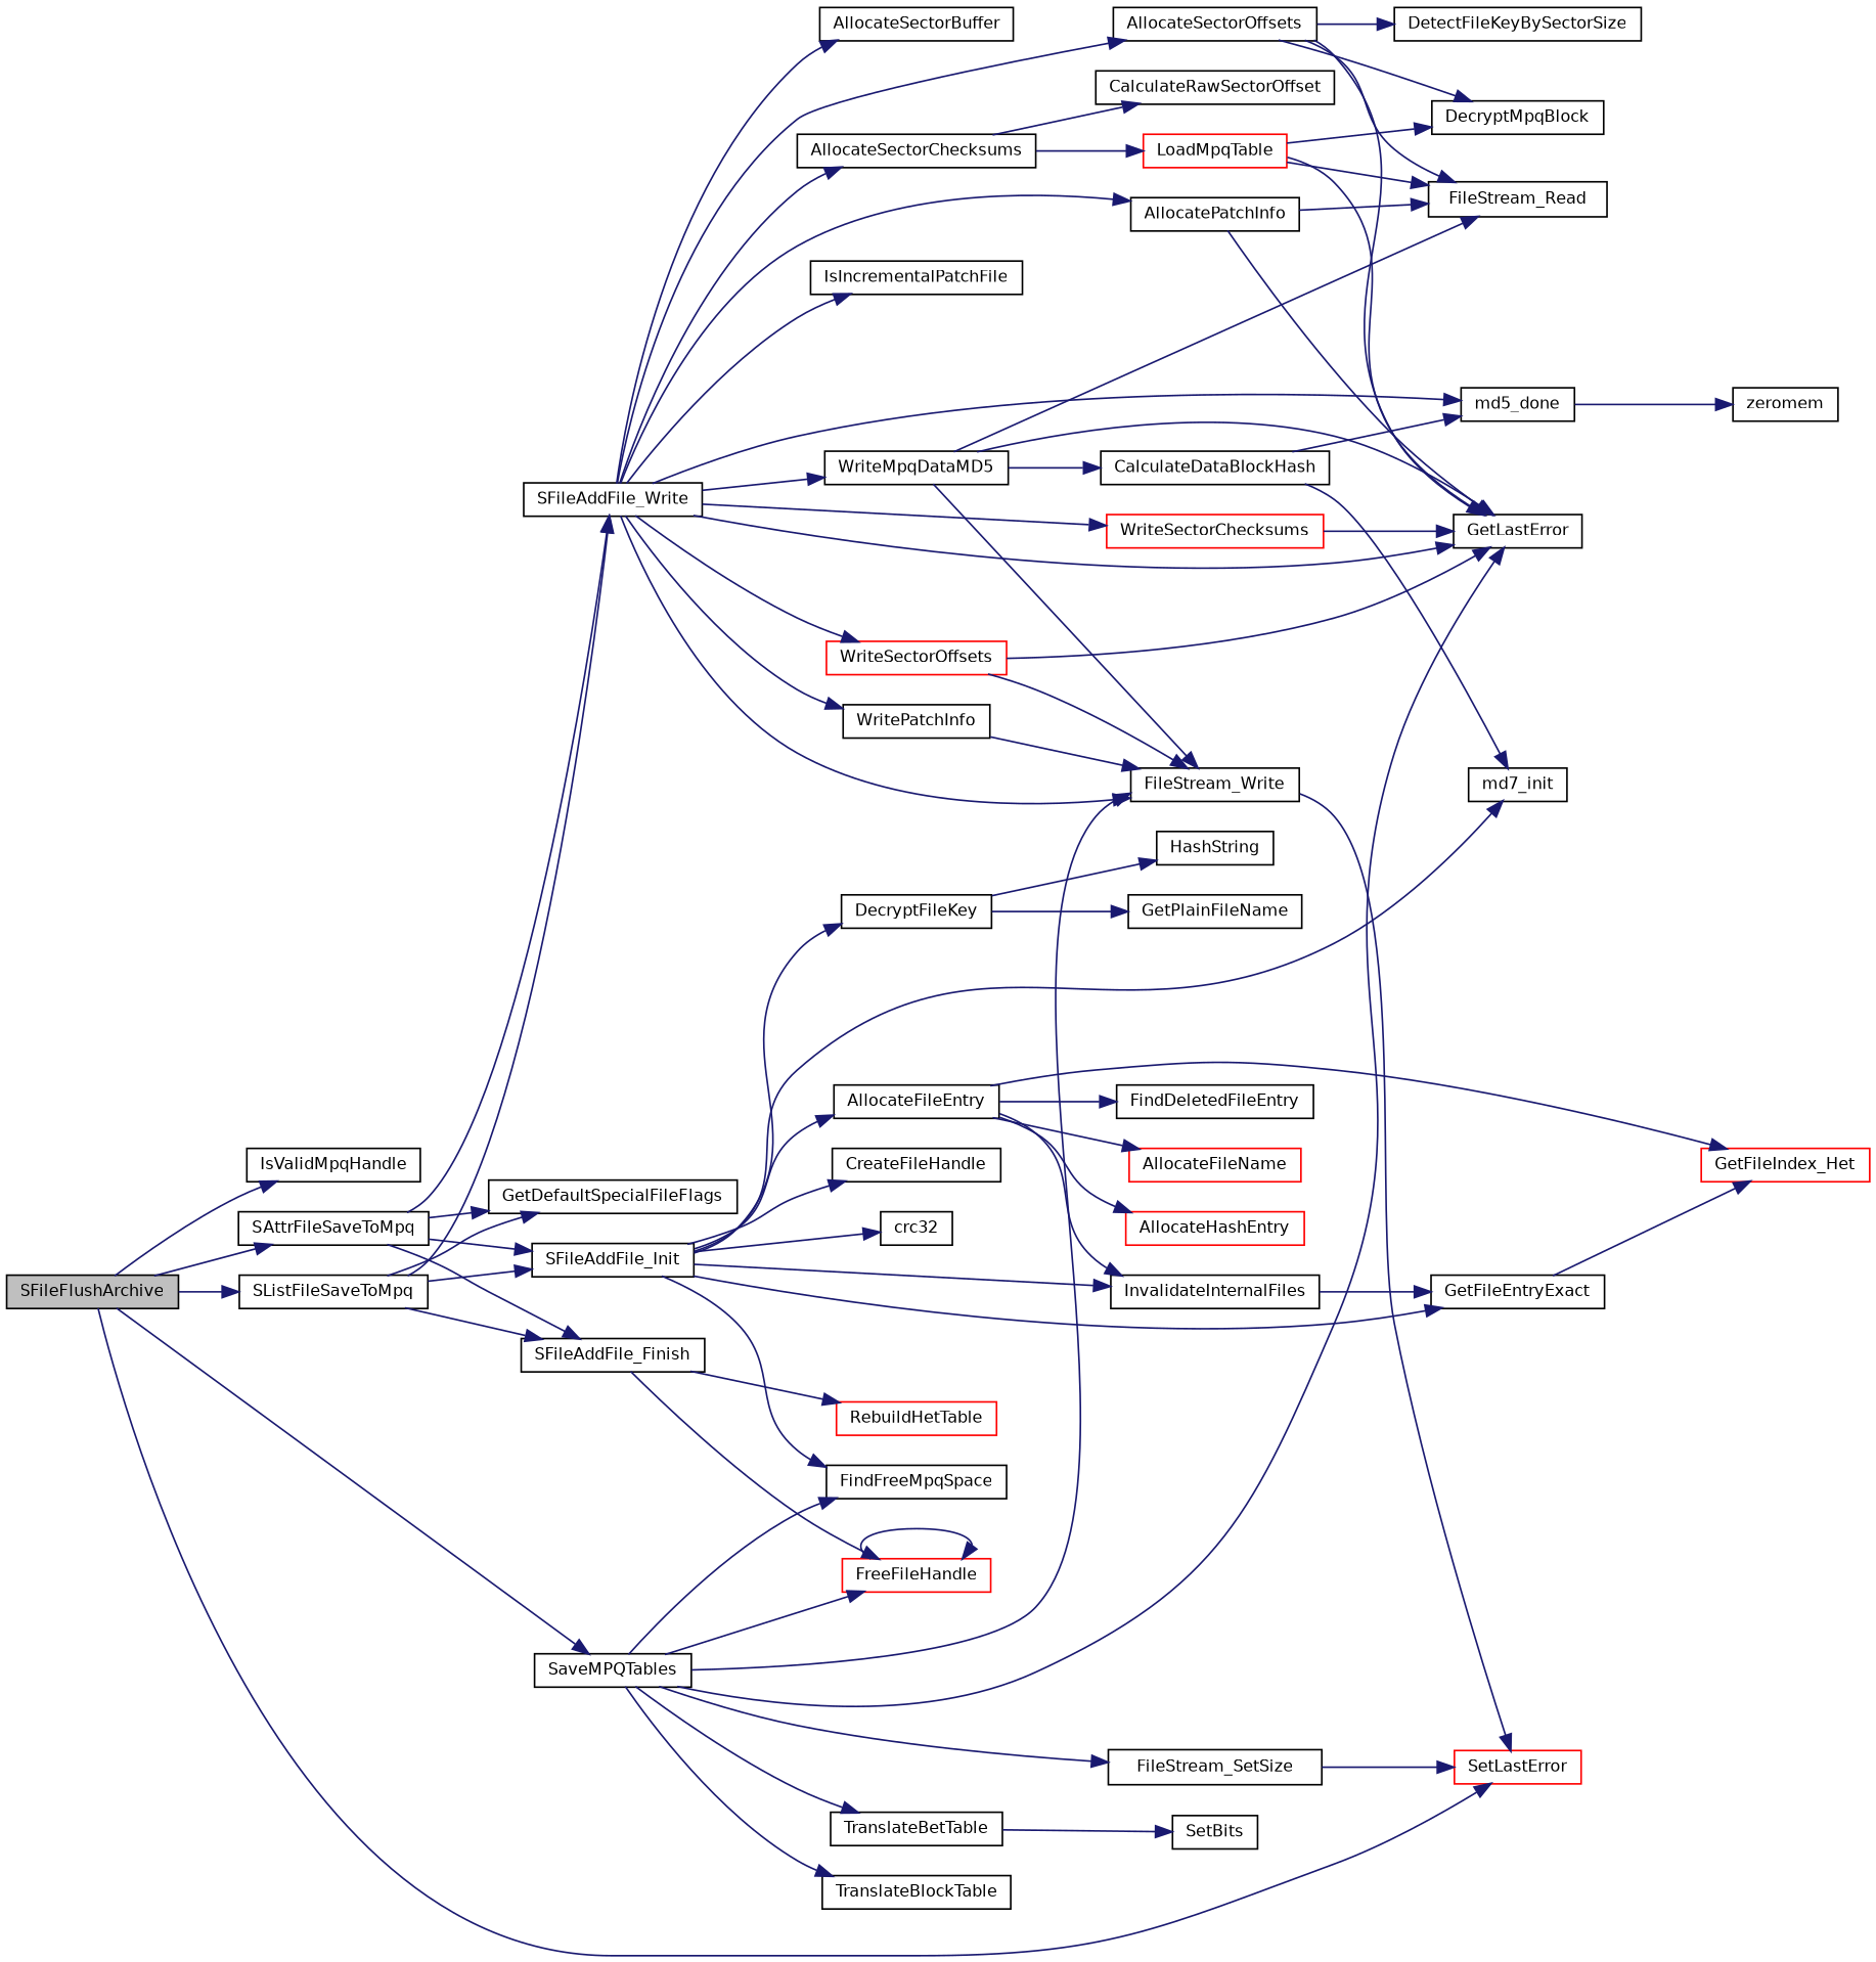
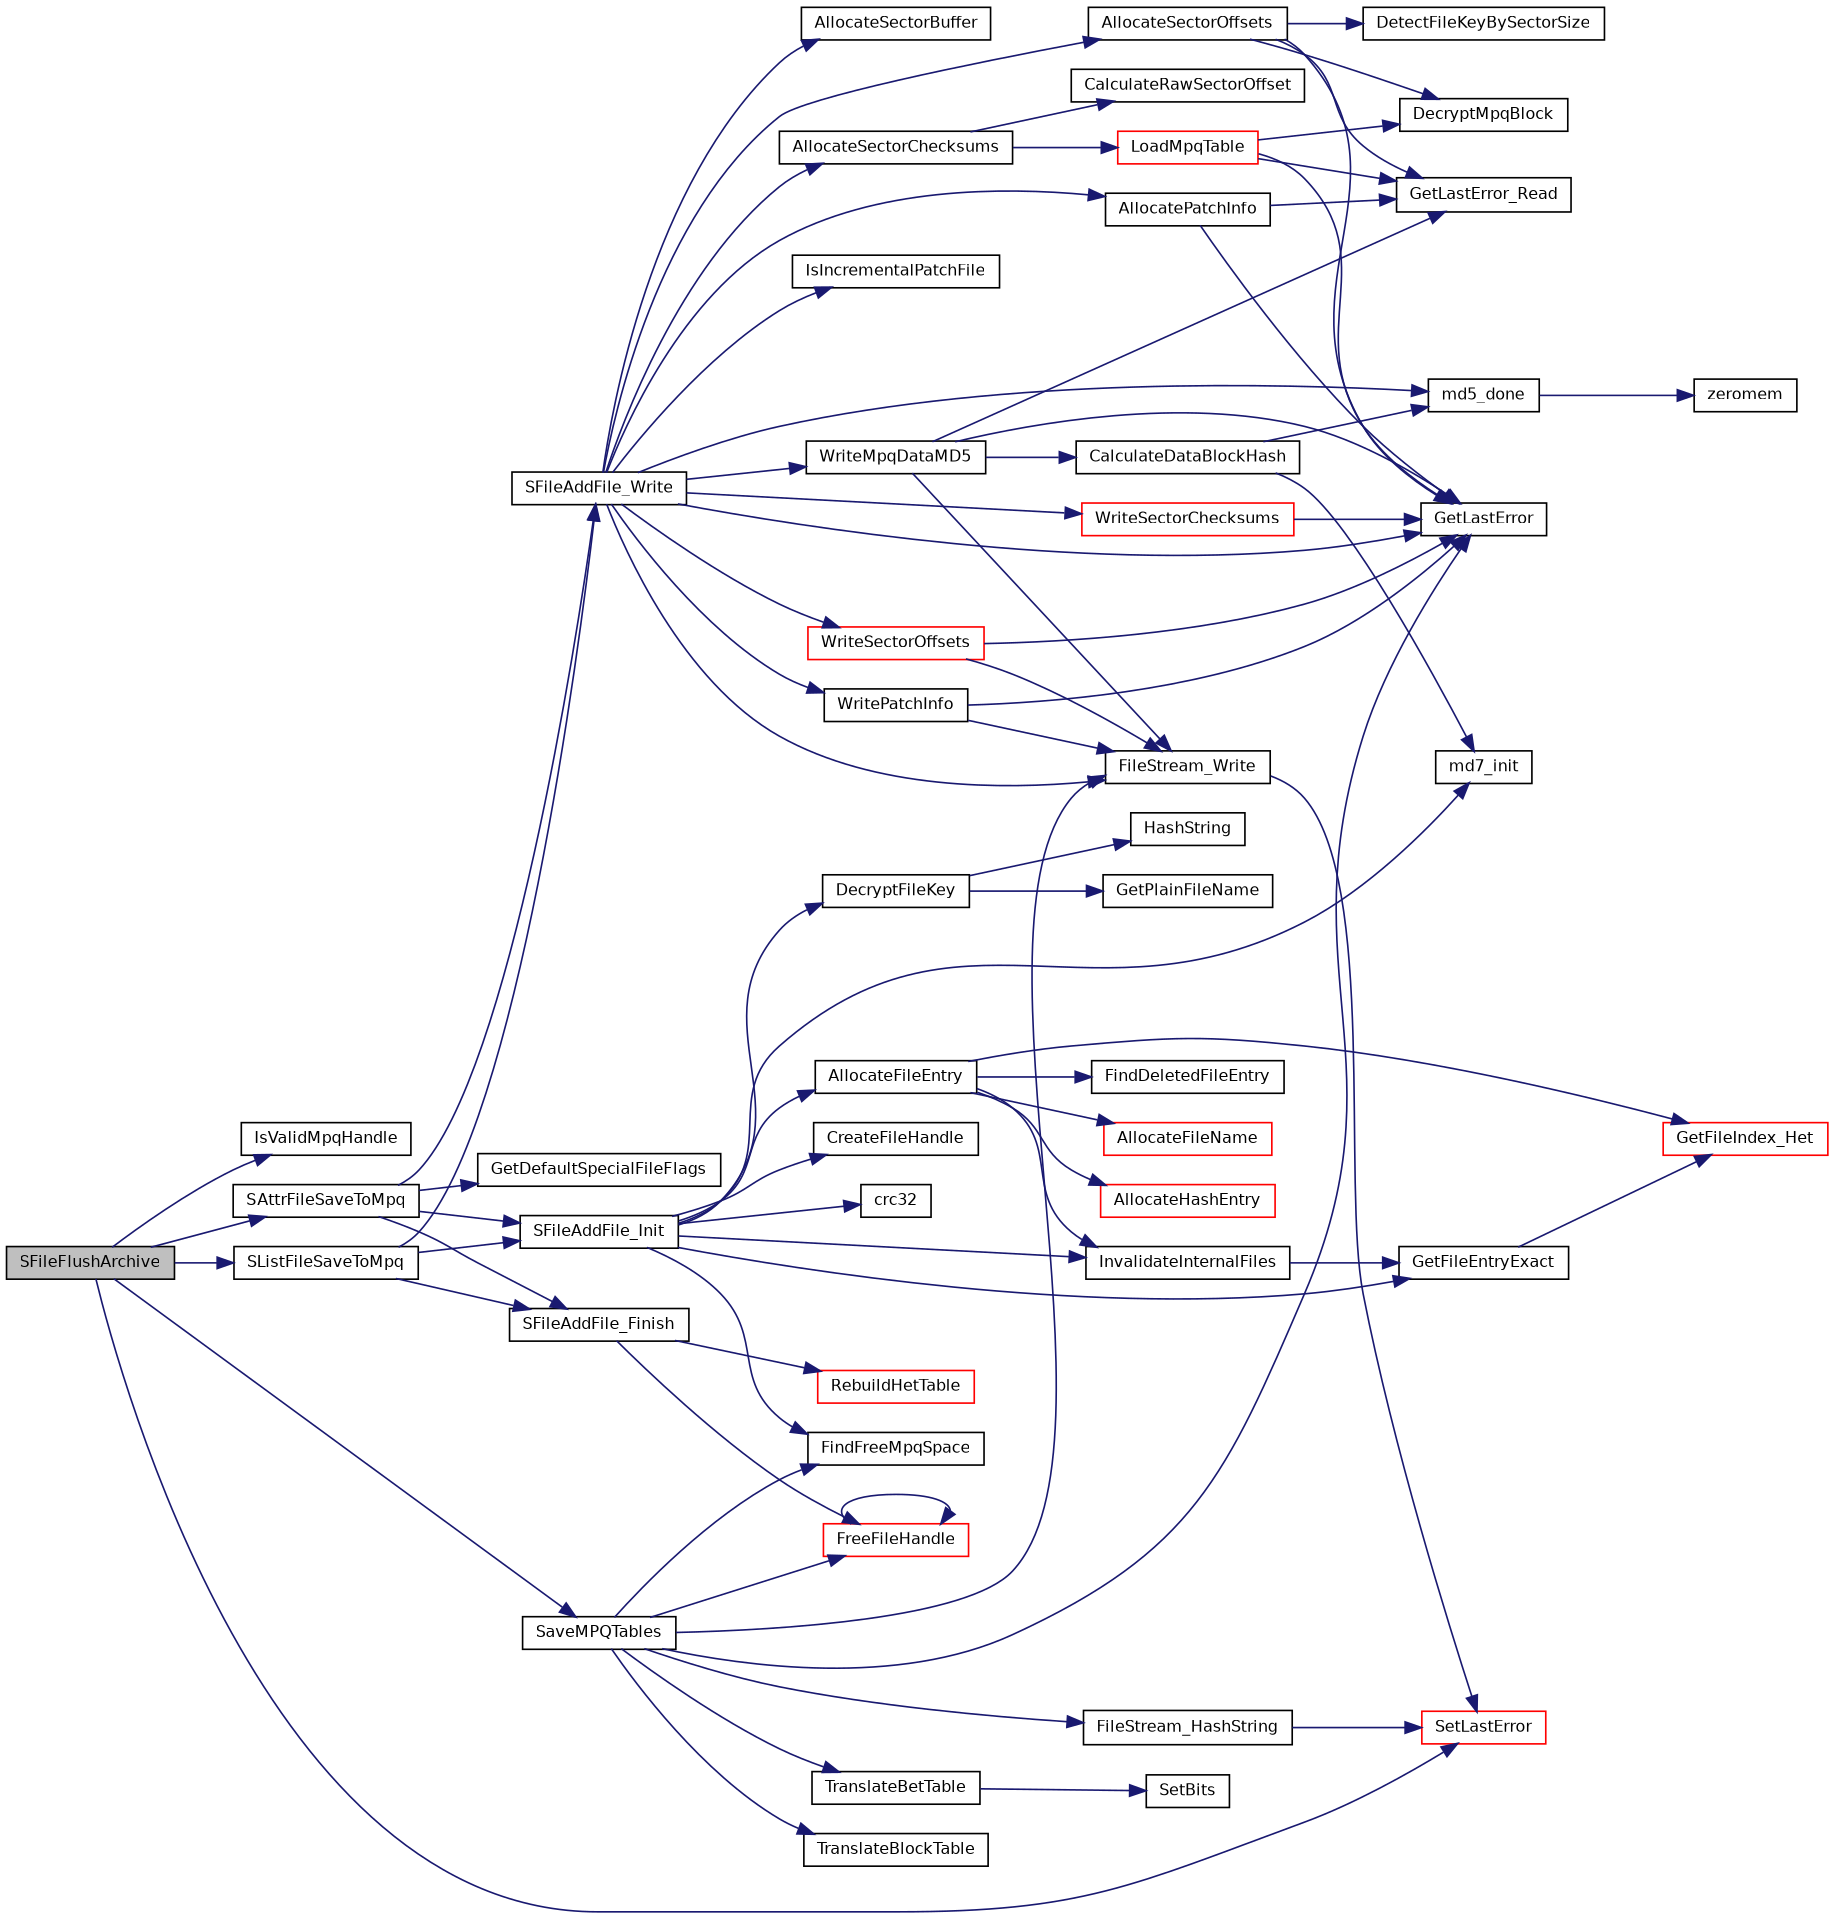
  digraph {
    rankdir=LR
    node [color=black fillcolor=white fontname=Helvetica fontsize=10 shape=record style=filled]
    edge [color=midnightblue fontname=Helvetica fontsize=10 labelfontname=Helvetica labelfontsize=10 style=solid]
    n1 [fillcolor=grey75 fontcolor=black height=0.2 label=SFileFlushArchive width=0.4]
    n2 [height=0.2 label=IsValidMpqHandle width=0.4]
    n3 [color=red height=0.2 label=SetLastError width=0.4]
    n4 [height=0.2 label=SListFileSaveToMpq width=0.4]
    n5 [height=0.2 label=SAttrFileSaveToMpq width=0.4]
    n6 [height=0.2 label=SaveMPQTables width=0.4]
    n7 [height=0.2 label=GetDefaultSpecialFileFlags width=0.4]
    n8 [height=0.2 label=SFileAddFile_Init width=0.4]
    n9 [height=0.2 label=SFileAddFile_Write width=0.4]
    n10 [height=0.2 label=SFileAddFile_Finish width=0.4]
    n11 [height=0.2 label=FindFreeMpqSpace width=0.4]
    n12 [height=0.2 label=GetLastError width=0.4]
    n13 [height=0.2 label=FileStream_Write width=0.4]
    n14 [color=red height=0.2 label=FreeFileHandle width=0.4]
    n15 [height=0.2 label=TranslateBetTable width=0.4]
    n16 [height=0.2 label=TranslateBlockTable width=0.4]
-   n17 [height=0.2 label=FileStream_SetSize width=0.4]
+   n17 [height=0.2 label=FileStream_HashString width=0.4]
    n18 [height=0.2 label=CreateFileHandle width=0.4]
    n19 [height=0.2 label=GetFileEntryExact width=0.4]
    n20 [height=0.2 label=AllocateFileEntry width=0.4]
    n21 [height=0.2 label=InvalidateInternalFiles width=0.4]
    n22 [height=0.2 label=DecryptFileKey width=0.4]
    n23 [height=0.2 label=md7_init width=0.4]
    n24 [height=0.2 label=crc32 width=0.4]
    n25 [height=0.2 label=AllocateSectorBuffer width=0.4]
    n26 [height=0.2 label=IsIncrementalPatchFile width=0.4]
    n27 [height=0.2 label=AllocatePatchInfo width=0.4]
    n28 [height=0.2 label=AllocateSectorOffsets width=0.4]
    n29 [height=0.2 label=AllocateSectorChecksums width=0.4]
    n30 [height=0.2 label=md5_done width=0.4]
    n31 [color=red height=0.2 label=WriteSectorChecksums width=0.4]
    n32 [height=0.2 label=WritePatchInfo width=0.4]
    n33 [color=red height=0.2 label=WriteSectorOffsets width=0.4]
    n34 [height=0.2 label=WriteMpqDataMD5 width=0.4]
    n35 [color=red height=0.2 label=RebuildHetTable width=0.4]
    n36 [color=red height=0.2 label=GetFileIndex_Het width=0.4]
    n37 [height=0.2 label=FindDeletedFileEntry width=0.4]
    n38 [color=red height=0.2 label=AllocateFileName width=0.4]
    n39 [color=red height=0.2 label=AllocateHashEntry width=0.4]
    n40 [height=0.2 label=GetPlainFileName width=0.4]
    n41 [height=0.2 label=HashString width=0.4]
-   n42 [height=0.2 label=FileStream_Read width=0.4]
+   n42 [height=0.2 label=GetLastError_Read width=0.4]
    n43 [height=0.2 label=DetectFileKeyBySectorSize width=0.4]
    n44 [height=0.2 label=DecryptMpqBlock width=0.4]
    n45 [height=0.2 label=CalculateRawSectorOffset width=0.4]
    n46 [color=red height=0.2 label=LoadMpqTable width=0.4]
    n47 [height=0.2 label=zeromem width=0.4]
    n48 [height=0.2 label=CalculateDataBlockHash width=0.4]
    n49 [height=0.2 label=SetBits width=0.4]
    n1 -> n2
    n1 -> n3
    n1 -> n4
    n1 -> n5
    n1 -> n6
-   n4 -> n7
    n4 -> n8
    n4 -> n9
    n4 -> n10
    n5 -> n7
    n5 -> n8
    n5 -> n9
    n5 -> n10
    n6 -> n11
    n6 -> n12
    n6 -> n13
    n6 -> n14
    n6 -> n15
    n6 -> n16
    n6 -> n17
    n8 -> n11
    n8 -> n18
    n8 -> n19
    n8 -> n20
    n8 -> n21
    n8 -> n22
    n8 -> n23
    n8 -> n24
    n9 -> n12
    n9 -> n13
    n9 -> n25
    n9 -> n26
    n9 -> n27
    n9 -> n28
    n9 -> n29
    n9 -> n30
    n9 -> n31
    n9 -> n32
    n9 -> n33
    n9 -> n34
    n10 -> n14
    n10 -> n35
    n13 -> n3
    n14 -> n14
    n15 -> n49
    n17 -> n3
    n19 -> n36
    n20 -> n21
    n20 -> n36
    n20 -> n37
    n20 -> n38
    n20 -> n39
    n21 -> n19
    n22 -> n40
    n22 -> n41
    n27 -> n12
    n27 -> n42
    n28 -> n12
    n28 -> n42
    n28 -> n43
    n28 -> n44
    n29 -> n45
    n29 -> n46
    n30 -> n47
    n31 -> n12
+   n32 -> n12
    n32 -> n13
    n33 -> n12
    n33 -> n13
    n34 -> n12
    n34 -> n13
    n34 -> n42
    n34 -> n48
    n46 -> n12
    n46 -> n42
    n46 -> n44
    n48 -> n23
    n48 -> n30
  }
